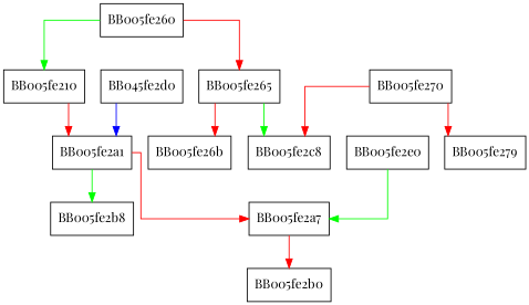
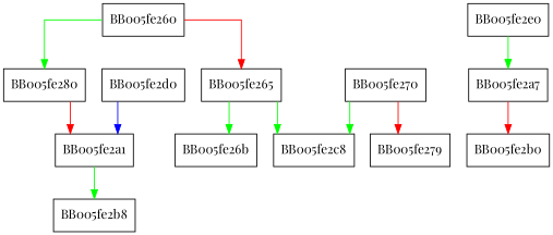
  digraph {
    fontname="Playfair Display"
    splines=ortho
    node [fontname="Playfair Display" shape=box]
    edge [color=red fontname="Playfair Display"]
    BB005fe260
-   BB005fe280 [label=BB005fe210]
+   BB005fe280
    BB005fe265
    BB005fe2a1
    BB005fe26b
    BB005fe2c8
-   BB005fe2d0 [label=BB045fe2d0]
+   BB005fe2d0
    BB005fe2b8
    BB005fe2a7
    BB005fe270
    BB005fe279
    BB005fe2b0
    BB005fe2e0
    BB005fe260 -> BB005fe280 [color=green]
    BB005fe260 -> BB005fe265
    BB005fe280 -> BB005fe2a1
-   BB005fe265 -> BB005fe26b
+   BB005fe265 -> BB005fe26b [color=green]
    BB005fe265 -> BB005fe2c8 [color=green]
    BB005fe2a1 -> BB005fe2b8 [color=green]
-   BB005fe2a1 -> BB005fe2a7
    BB005fe2d0 -> BB005fe2a1 [color=blue]
    BB005fe2a7 -> BB005fe2b0
-   BB005fe270 -> BB005fe2c8
+   BB005fe270 -> BB005fe2c8 [color=green]
    BB005fe270 -> BB005fe279
    BB005fe2e0 -> BB005fe2a7 [color=green]
  }
